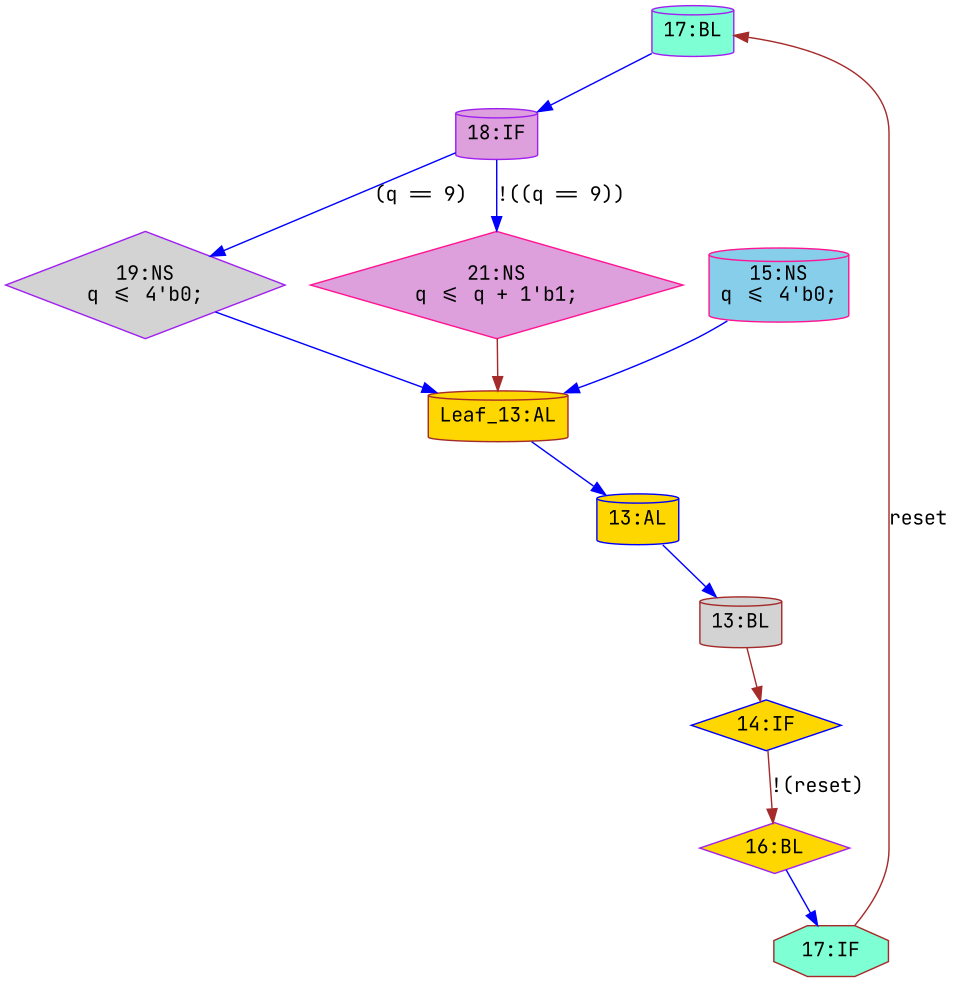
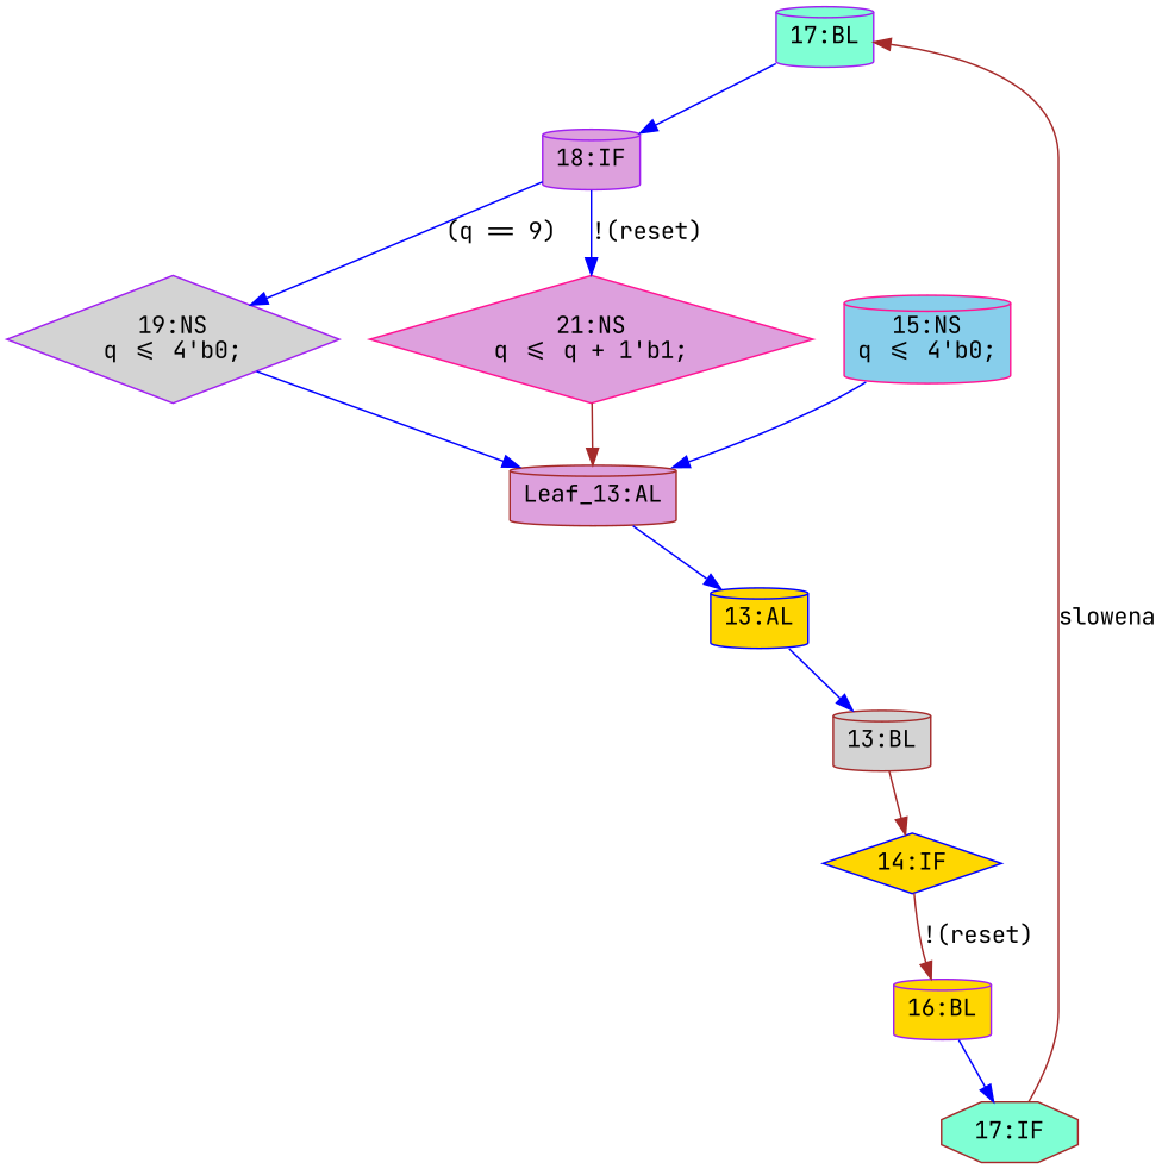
  strict digraph {
    fontname="JetBrains Mono"
    node [color=purple fillcolor=gold fontname="JetBrains Mono" shape=cylinder statements="[]" style=filled typ=Block]
    edge [color=blue cond="[]" fontname="JetBrains Mono" lineno=None]
    n1 [ast="<pyverilog.vparser.ast.Block object at 0x7fa20eda34d0>" fillcolor=aquamarine label="17:BL"]
    n2 [ast="<pyverilog.vparser.ast.IfStatement object at 0x7fa20ed4ecd0>" fillcolor=plum label="18:IF" typ=IfStatement]
    n3 [ast="<pyverilog.vparser.ast.NonblockingSubstitution object at 0x7fa20ed4ebd0>" fillcolor=lightgrey label="19:NS\nq <= 4'b0;" shape=diamond statements="[<pyverilog.vparser.ast.NonblockingSubstitution object at 0x7fa20ed4ebd0>]" typ=NonblockingSubstitution]
    n4 [ast="<pyverilog.vparser.ast.NonblockingSubstitution object at 0x7fa20edb1050>" color=deeppink fillcolor=plum label="21:NS\nq <= q + 1'b1;" shape=diamond statements="[<pyverilog.vparser.ast.NonblockingSubstitution object at 0x7fa20edb1050>]" typ=NonblockingSubstitution]
-   n5 [color=brown def_var="['q']" label="Leaf_13:AL" statements="" typ=""]
+   n5 [color=brown def_var="['q']" fillcolor=plum label="Leaf_13:AL" statements="" typ=""]
    n6 [ast="<pyverilog.vparser.ast.Always object at 0x7fa20ed43fd0>" clk_sens=True color=blue label="13:AL" sens="['clk']" typ=Always use_var="['q', 'reset', 'slowena']"]
    n7 [ast="<pyverilog.vparser.ast.Block object at 0x7fa20f0750d0>" color=brown fillcolor=lightgrey label="13:BL"]
    n8 [ast="<pyverilog.vparser.ast.IfStatement object at 0x7fa20edb7390>" color=blue label="14:IF" shape=diamond typ=IfStatement]
    n9 [ast="<pyverilog.vparser.ast.NonblockingSubstitution object at 0x7fa20ed56910>" color=deeppink fillcolor=skyblue label="15:NS\nq <= 4'b0;" statements="[<pyverilog.vparser.ast.NonblockingSubstitution object at 0x7fa20ed56910>]" typ=NonblockingSubstitution]
    n10 [ast="<pyverilog.vparser.ast.IfStatement object at 0x7fa20eda3790>" color=brown fillcolor=aquamarine label="17:IF" shape=octagon typ=IfStatement]
-   n11 [ast="<pyverilog.vparser.ast.Block object at 0x7fa20ed56bd0>" label="16:BL" shape=diamond]
+   n11 [ast="<pyverilog.vparser.ast.Block object at 0x7fa20ed56bd0>" label="16:BL"]
    n1 -> n2
    n2 -> n3 [cond="['q']" label="(q == 9)" lineno=18]
-   n2 -> n4 [cond="['q']" label="!((q == 9))" lineno=18]
+   n2 -> n4 [cond="['q']" label="!(reset)" lineno=18]
    n3 -> n5
    n4 -> n5 [color=brown]
    n5 -> n6 [cond="" lineno=""]
    n6 -> n7
    n7 -> n8 [color=brown]
    n8 -> n11 [color=brown cond="['reset']" label="!(reset)" lineno=14]
    n9 -> n5
-   n10 -> n1 [color=brown cond="['slowena']" label=reset lineno=17]
+   n10 -> n1 [color=brown cond="['slowena']" label=slowena lineno=17]
    n11 -> n10
  }
